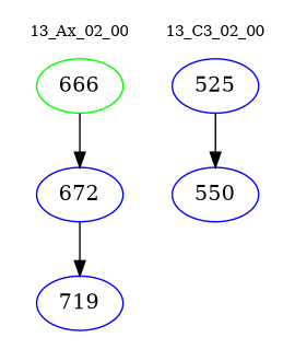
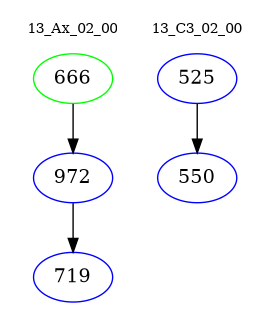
  digraph {
    node [color=blue]
    edge [color=black]
    n1 [color=green label=666]
-   n2 [label=672]
+   n2 [label=972]
    n3 [label=719]
    n4 [label=525]
    n5 [label=550]
    subgraph cluster_1 {
      color=white
      fontsize=10
      label="13_Ax_02_00"
      n1
      n2
      n3
    }
    subgraph cluster_2 {
      color=white
      fontsize=10
      label="13_C3_02_00"
      n4
      n5
    }
    n1 -> n2
    n2 -> n3
    n4 -> n5
  }
